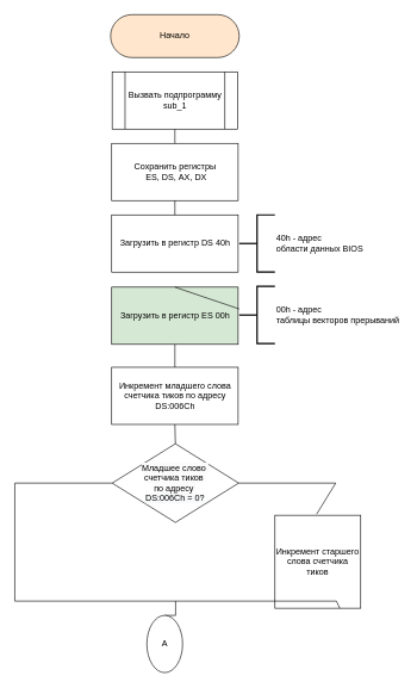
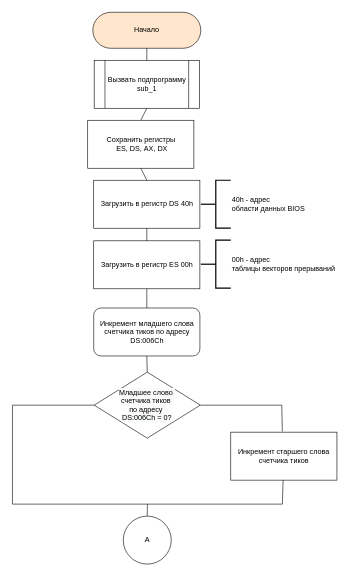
  <mxCell id="0" />
  <mxCell id="1" parent="0" />
  <mxCell id="2" value="Начало" style="rounded=1;whiteSpace=wrap;html=1;direction=east;perimeter=rectanglePerimeter;arcSize=50;fillColor=#ffe6cc;" parent="1" vertex="1"><mxGeometry x="154" y="20" width="180" height="60" as="geometry" /></mxCell>
- <mxCell id="3" value="Сохранить регистры&lt;div&gt;&amp;nbsp;&lt;span style=&quot;background-color: initial;&quot;&gt;ES,&amp;nbsp;&lt;/span&gt;&lt;span style=&quot;background-color: initial;&quot;&gt;DS,&amp;nbsp;&lt;/span&gt;&lt;span style=&quot;background-color: initial;&quot;&gt;AX, DX&lt;/span&gt;&lt;/div&gt;" style="rounded=0;whiteSpace=wrap;html=1;" parent="1" vertex="1"><mxGeometry x="155.5" y="200" width="177" height="80" as="geometry" /></mxCell>
+ <mxCell id="3" value="Сохранить регистры&lt;div&gt;&amp;nbsp;&lt;span style=&quot;background-color: initial;&quot;&gt;ES,&amp;nbsp;&lt;/span&gt;&lt;span style=&quot;background-color: initial;&quot;&gt;DS,&amp;nbsp;&lt;/span&gt;&lt;span style=&quot;background-color: initial;&quot;&gt;AX, DX&lt;/span&gt;&lt;/div&gt;" style="rounded=0;whiteSpace=wrap;html=1;" parent="1" vertex="1"><mxGeometry x="145.5" y="200" width="177" height="80" as="geometry" /></mxCell>
  <mxCell id="4" value="Вызвать подпрограмму sub_1" style="shape=process;whiteSpace=wrap;html=1;backgroundOutline=1;" parent="1" vertex="1"><mxGeometry x="156.25" y="100" width="175.5" height="80" as="geometry" /></mxCell>
- <mxCell id="5" value="Инкремент младшего слова счетчика тиков по адресу DS:006Ch" style="rounded=0;whiteSpace=wrap;html=1;" parent="1" vertex="1"><mxGeometry x="155.5" y="513" width="177" height="80" as="geometry" /></mxCell>
+ <mxCell id="5" value="Инкремент младшего слова счетчика тиков по адресу DS:006Ch" style="whiteSpace=wrap;html=1;rounded=1;" parent="1" vertex="1"><mxGeometry x="155.5" y="513" width="177" height="80" as="geometry" /></mxCell>
  <mxCell id="6" value="&lt;span style=&quot;color: rgb(0, 0, 0); font-family: Helvetica; font-size: 12px; font-style: normal; font-variant-ligatures: normal; font-variant-caps: normal; font-weight: 400; letter-spacing: normal; orphans: 2; text-align: center; text-indent: 0px; text-transform: none; widows: 2; word-spacing: 0px; -webkit-text-stroke-width: 0px; background-color: rgb(248, 249, 250); text-decoration-thickness: initial; text-decoration-style: initial; text-decoration-color: initial; float: none; display: inline !important;&quot;&gt;&lt;span style=&quot;background-color: rgb(251, 251, 251);&quot;&gt;Младшее слово&amp;nbsp;&lt;/span&gt;&lt;/span&gt;&lt;div&gt;&lt;span style=&quot;color: rgb(0, 0, 0); font-family: Helvetica; font-size: 12px; font-style: normal; font-variant-ligatures: normal; font-variant-caps: normal; font-weight: 400; letter-spacing: normal; orphans: 2; text-align: center; text-indent: 0px; text-transform: none; widows: 2; word-spacing: 0px; -webkit-text-stroke-width: 0px; background-color: rgb(248, 249, 250); text-decoration-thickness: initial; text-decoration-style: initial; text-decoration-color: initial; float: none; display: inline !important;&quot;&gt;&lt;span style=&quot;background-color: rgb(251, 251, 251);&quot;&gt;счетчика тиков&amp;nbsp;&lt;/span&gt;&lt;/span&gt;&lt;/div&gt;&lt;div&gt;&lt;span style=&quot;color: rgb(0, 0, 0); font-family: Helvetica; font-size: 12px; font-style: normal; font-variant-ligatures: normal; font-variant-caps: normal; font-weight: 400; letter-spacing: normal; orphans: 2; text-align: center; text-indent: 0px; text-transform: none; widows: 2; word-spacing: 0px; -webkit-text-stroke-width: 0px; background-color: rgb(248, 249, 250); text-decoration-thickness: initial; text-decoration-style: initial; text-decoration-color: initial; float: none; display: inline !important;&quot;&gt;&lt;span style=&quot;background-color: rgb(251, 251, 251);&quot;&gt;по адресу&amp;nbsp;&lt;/span&gt;&lt;/span&gt;&lt;/div&gt;&lt;div&gt;&lt;span style=&quot;background-color: rgb(248, 249, 250);&quot;&gt;DS:006Ch&lt;/span&gt;&lt;span style=&quot;background-color: rgb(248, 249, 250);&quot;&gt;&amp;nbsp;= 0?&lt;/span&gt;&lt;/div&gt;" style="rhombus;whiteSpace=wrap;html=1;" parent="1" vertex="1"><mxGeometry x="156.25" y="620" width="177" height="110" as="geometry" /></mxCell>
- <mxCell id="7" value="Инкремент старшего слова счетчика тиков" style="rounded=0;whiteSpace=wrap;html=1;" parent="1" vertex="1"><mxGeometry x="384" y="720" width="120" height="130" as="geometry" /></mxCell>
+ <mxCell id="7" value="Инкремент старшего слова счетчика тиков" style="rounded=0;whiteSpace=wrap;html=1;" parent="1" vertex="1"><mxGeometry x="384" y="720" width="177" height="80" as="geometry" /></mxCell>
  <mxCell id="8" value="" style="endArrow=none;html=1;rounded=0;exitX=1;exitY=0.5;exitDx=0;exitDy=0;entryX=0.486;entryY=-0.012;entryDx=0;entryDy=0;entryPerimeter=0;" parent="1" source="6" target="7" edge="1"><mxGeometry width="50" height="50" relative="1" as="geometry"><mxPoint x="360" y="650" as="sourcePoint" /><mxPoint x="490" y="740" as="targetPoint" /><Array as="points"><mxPoint x="469" y="675" /></Array></mxGeometry></mxCell>
  <mxCell id="9" value="" style="endArrow=none;html=1;rounded=0;exitX=0;exitY=0.5;exitDx=0;exitDy=0;" parent="1" source="6" edge="1"><mxGeometry width="50" height="50" relative="1" as="geometry"><mxPoint x="230" y="680" as="sourcePoint" /><mxPoint x="20" y="840" as="targetPoint" /><Array as="points"><mxPoint x="20" y="675" /></Array></mxGeometry></mxCell>
  <mxCell id="10" value="" style="endArrow=none;html=1;rounded=0;" parent="1" source="7" edge="1"><mxGeometry width="50" height="50" relative="1" as="geometry"><mxPoint x="470" y="850" as="sourcePoint" /><mxPoint x="20" y="840" as="targetPoint" /><Array as="points"><mxPoint x="470" y="840" /></Array></mxGeometry></mxCell>
  <mxCell id="11" value="" style="endArrow=none;html=1;rounded=0;exitX=0.5;exitY=0;exitDx=0;exitDy=0;entryX=0.5;entryY=1;entryDx=0;entryDy=0;" parent="1" source="6" target="5" edge="1"><mxGeometry width="50" height="50" relative="1" as="geometry"><mxPoint x="330" y="480" as="sourcePoint" /><mxPoint x="380" y="430" as="targetPoint" /></mxGeometry></mxCell>
  <mxCell id="12" value="" style="endArrow=none;html=1;rounded=0;fontSize=18;exitX=0.5;exitY=0;exitDx=0;exitDy=0;entryX=0.5;entryY=1;entryDx=0;entryDy=0;" parent="1" source="3" target="4" edge="1"><mxGeometry width="50" height="50" relative="1" as="geometry"><mxPoint x="240" y="280" as="sourcePoint" /><mxPoint x="290" y="230" as="targetPoint" /></mxGeometry></mxCell>
+ <mxCell id="13" value="" style="endArrow=none;html=1;rounded=0;fontSize=18;exitX=0.5;exitY=0;exitDx=0;exitDy=0;entryX=0.5;entryY=1;entryDx=0;entryDy=0;" parent="1" source="4" target="2" edge="1"><mxGeometry width="50" height="50" relative="1" as="geometry"><mxPoint x="220" y="120" as="sourcePoint" /><mxPoint x="270" y="70" as="targetPoint" /></mxGeometry></mxCell>
  <mxCell id="14" value="Загрузить в регистр DS 40h" style="rounded=0;whiteSpace=wrap;html=1;" parent="1" vertex="1"><mxGeometry x="155.5" y="300" width="177" height="80" as="geometry" /></mxCell>
- <mxCell id="15" value="Загрузить в регистр ES 00h" style="rounded=0;whiteSpace=wrap;html=1;fillColor=#d5e8d4;" parent="1" vertex="1"><mxGeometry x="155.5" y="401" width="177" height="80" as="geometry" /></mxCell>
+ <mxCell id="15" value="Загрузить в регистр ES 00h" style="rounded=0;whiteSpace=wrap;html=1;" parent="1" vertex="1"><mxGeometry x="155.5" y="401" width="177" height="80" as="geometry" /></mxCell>
  <mxCell id="16" value="" style="endArrow=none;html=1;rounded=0;entryX=0.5;entryY=0;entryDx=0;entryDy=0;exitX=0.5;exitY=1;exitDx=0;exitDy=0;" parent="1" source="3" target="14" edge="1"><mxGeometry width="50" height="50" relative="1" as="geometry"><mxPoint x="220" y="410" as="sourcePoint" /><mxPoint x="270" y="360" as="targetPoint" /></mxGeometry></mxCell>
  <mxCell id="17" value="" style="endArrow=none;html=1;rounded=0;exitX=0.5;exitY=0;exitDx=0;exitDy=0;entryX=0.5;entryY=1;entryDx=0;entryDy=0;" parent="1" source="5" target="15" edge="1"><mxGeometry width="50" height="50" relative="1" as="geometry"><mxPoint x="220" y="410" as="sourcePoint" /><mxPoint x="270" y="360" as="targetPoint" /></mxGeometry></mxCell>
- <mxCell id="18" value="" style="endArrow=none;html=1;rounded=0;exitX=0.5;exitY=0;exitDx=0;exitDy=0;" parent="1" source="15" target="20" edge="1"><mxGeometry width="50" height="50" relative="1" as="geometry"><mxPoint x="220" y="410" as="sourcePoint" /><mxPoint x="270" y="360" as="targetPoint" /></mxGeometry></mxCell>
+ <mxCell id="18" value="" style="endArrow=none;html=1;rounded=0;exitX=0.5;exitY=0;exitDx=0;exitDy=0;entryX=0.5;entryY=1;entryDx=0;entryDy=0;" parent="1" source="15" target="14" edge="1"><mxGeometry width="50" height="50" relative="1" as="geometry"><mxPoint x="220" y="410" as="sourcePoint" /><mxPoint x="270" y="360" as="targetPoint" /></mxGeometry></mxCell>
  <mxCell id="19" value="40h - адрес&lt;br&gt;области данных BIOS" style="strokeWidth=2;html=1;shape=mxgraph.flowchart.annotation_2;align=left;labelPosition=right;pointerEvents=1;" parent="1" vertex="1"><mxGeometry x="334" y="300" width="50" height="80" as="geometry" /></mxCell>
  <mxCell id="20" value="00h - адрес&lt;br&gt;таблицы векторов прерываний" style="strokeWidth=2;html=1;shape=mxgraph.flowchart.annotation_2;align=left;labelPosition=right;pointerEvents=1;" parent="1" vertex="1"><mxGeometry x="334" y="400" width="50" height="80" as="geometry" /></mxCell>
  <mxCell id="21" style="edgeStyle=orthogonalEdgeStyle;rounded=0;orthogonalLoop=1;jettySize=auto;html=1;exitX=0.5;exitY=0;exitDx=0;exitDy=0;endArrow=none;endFill=0;" parent="1" source="22" edge="1"><mxGeometry relative="1" as="geometry"><mxPoint x="245" y="840" as="targetPoint" /></mxGeometry></mxCell>
- <mxCell id="22" value="A" style="ellipse;whiteSpace=wrap;html=1;aspect=fixed;" parent="1" vertex="1"><mxGeometry x="204.75" y="860" width="50" height="80" as="geometry" /></mxCell>
+ <mxCell id="22" value="A" style="ellipse;whiteSpace=wrap;html=1;aspect=fixed;" parent="1" vertex="1"><mxGeometry x="204.75" y="860" width="80" height="80" as="geometry" /></mxCell>
